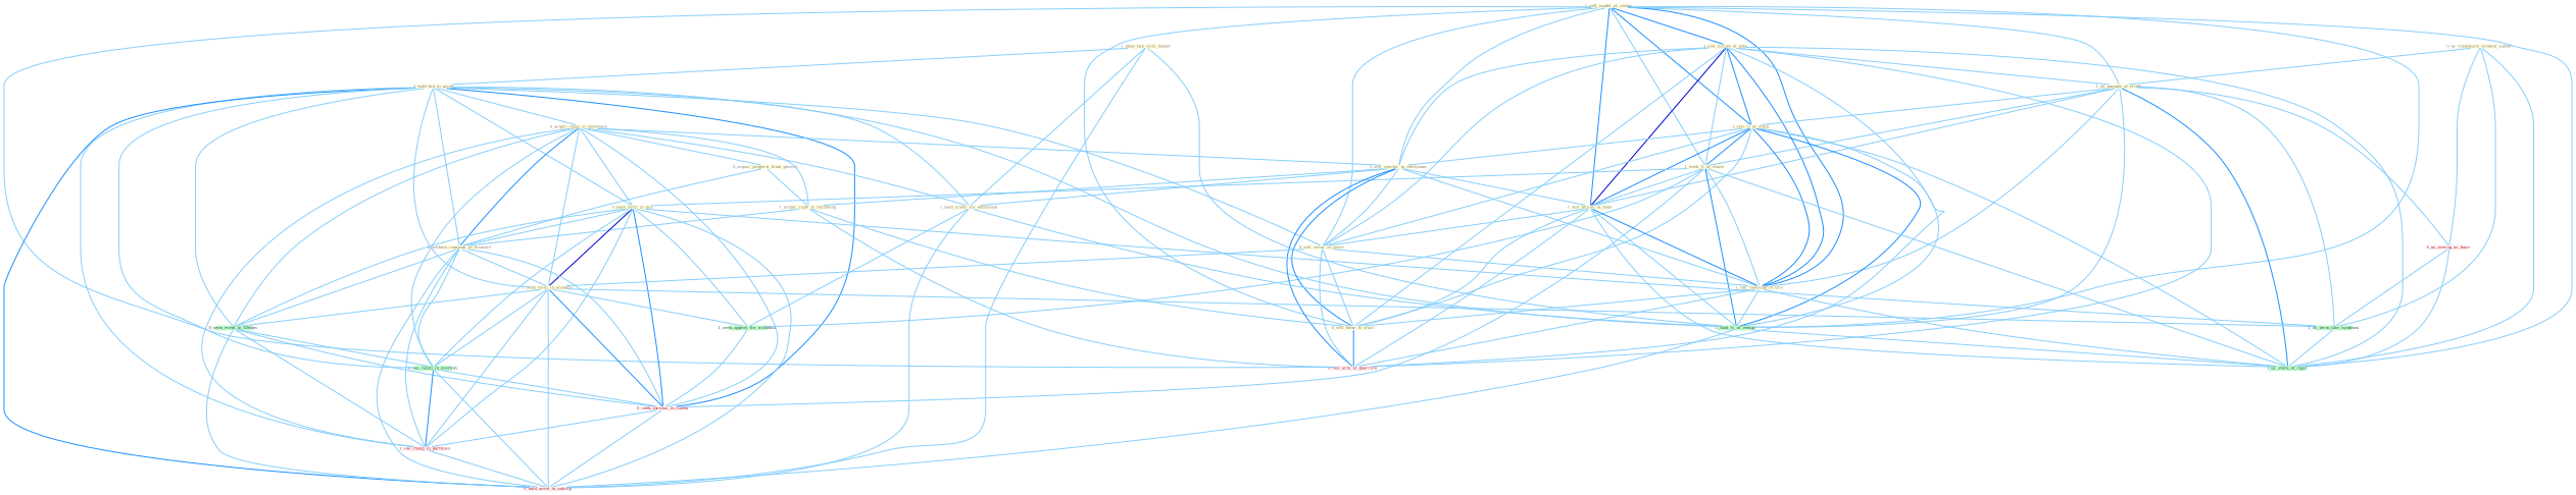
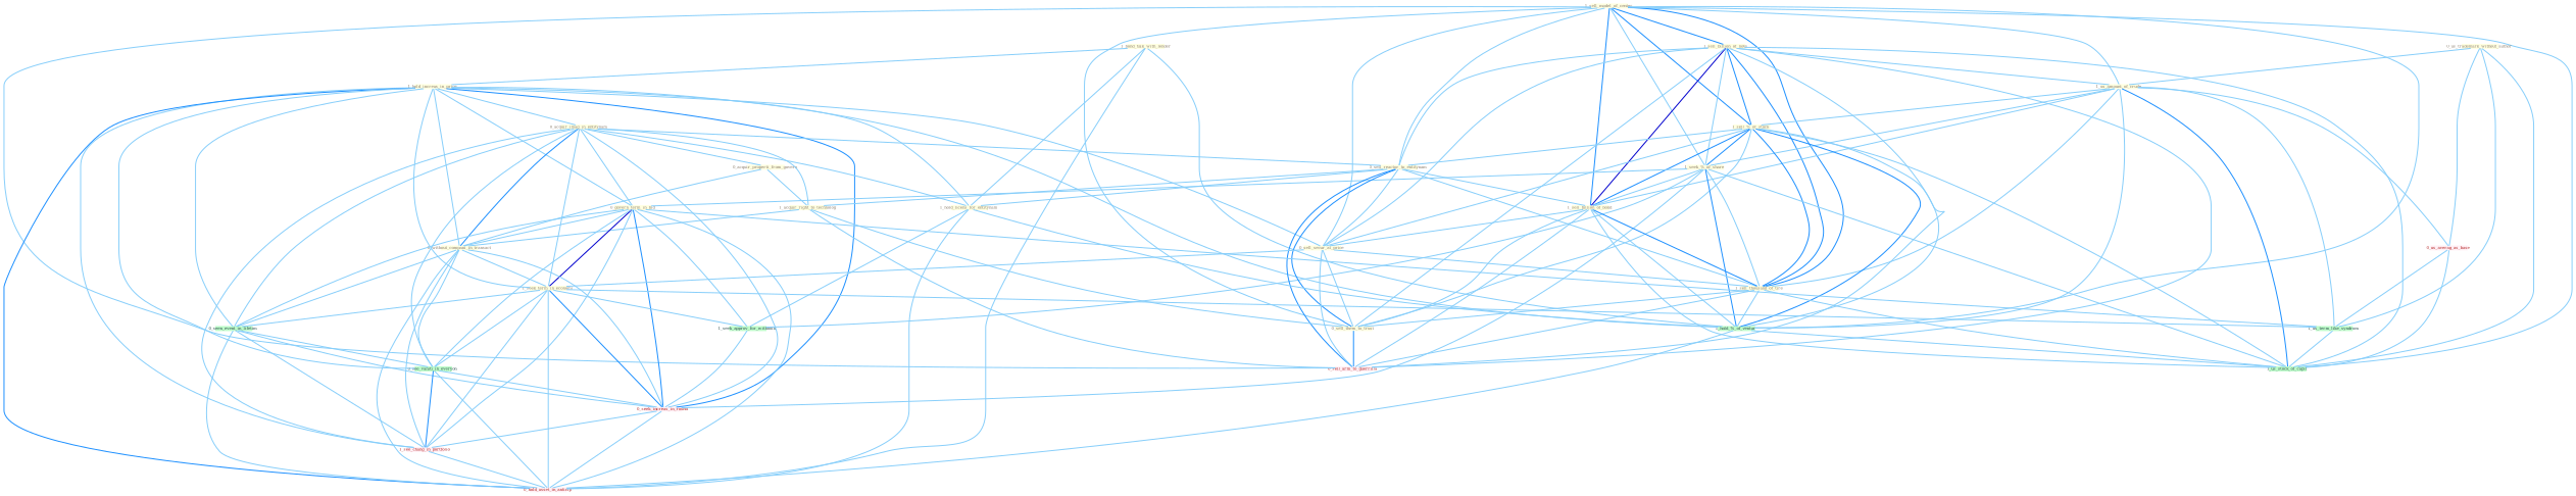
  graph {
    node [color="#ffffe0" fixedsize=true fontcolor="#8b7d6b" fontsize=4 shape=polygon style=filled]
    edge [color="#87cefa" w=1]
    "1_sell_model_of_center " [height=.06 width=.5]
    "1_sell_billion_of_note " [height=.06 width=.5]
    "0_us_trademark_without_author " [height=.06 width=.5]
    n4 [height=.06 label="1_bond_talk_with_lender" width=.5]
    "1_us_amount_of_crude " [height=.06 width=.5]
-   "1_hold_increas_in_price " [height=.06 width=.5 label="1_hold_bid_in_price"]
+   "1_hold_increas_in_price " [height=.06 width=.5]
    "1_sell_%_of_stock " [height=.06 width=.5]
    "1_seek_%_of_share " [height=.06 width=.5]
    "0_acquir_imag_in_entitynam " [height=.06 width=.5]
    "0_acquir_properti_from_govern " [height=.06 width=.5]
    "0_sell_reactor_to_entitynam " [height=.06 width=.5]
    "1_acquir_right_to_technolog " [height=.06 width=.5]
-   "0_seek_term_in_bid " [height=.06 width=.5]
+   "0_seek_term_in_bid " [height=.06 width=.5 label="0_govern_term_in_bid"]
    n14 [height=.06 label="0_without_compani_in_transact" width=.5]
    "1_sell_billion_of_bond " [height=.06 width=.5]
    "0_sell_secur_at_price " [height=.06 width=.5]
    "1_sell_thousand_of_tire " [height=.06 width=.5]
    "1_hold_licens_for_entitynam " [height=.06 width=.5]
    "0_sell_them_to_trust " [height=.06 width=.5]
    "1_seek_term_in_economi " [height=.06 width=.5]
    "0_us_averag_as_base " [color="#fff0f5" fontcolor="#b22222" height=.06 width=.5]
    "0_sell_arm_to_guerrilla " [color="#fff0f5" fontcolor="#b22222" height=.06 width=.5]
    "0_seek_increas_in_round " [color="#fff0f5" fontcolor="#b22222" height=.06 width=.5]
    "1_see_chang_in_portfolio " [color="#fff0f5" fontcolor="#b22222" height=.06 width=.5]
    "0_hold_asset_in_anticip " [color="#fff0f5" fontcolor="#b22222" height=.06 width=.5]
    "1_hold_%_of_ventur " [color="#BDFCC9" fontcolor="#2f4f4f" height=.06 width=.5]
    "1_us_stock_of_capit " [color="#BDFCC9" fontcolor="#2f4f4f" height=.06 width=.5]
    "1_us_term_like_syndrom " [color="#BDFCC9" fontcolor="#2f4f4f" height=.06 width=.5]
    "0_seen_event_in_lifetim " [color="#BDFCC9" fontcolor="#2f4f4f" height=.06 width=.5]
    "0_see_vaniti_in_everyon " [color="#BDFCC9" fontcolor="#2f4f4f" height=.06 width=.5]
    "1_seek_approv_for_withhold " [color="#BDFCC9" fontcolor="#2f4f4f" height=.06 width=.5]
    subgraph sub_1 {
      "1_sell_model_of_center "
      "1_sell_billion_of_note "
      "0_us_trademark_without_author "
      n4
      "1_us_amount_of_crude "
      "1_hold_increas_in_price "
      "1_sell_%_of_stock "
      "1_seek_%_of_share "
      "0_acquir_imag_in_entitynam "
      "0_acquir_properti_from_govern "
      "0_sell_reactor_to_entitynam "
      "1_acquir_right_to_technolog "
      "0_seek_term_in_bid "
      n14
      "1_sell_billion_of_bond "
      "0_sell_secur_at_price "
      "1_sell_thousand_of_tire "
      "1_hold_licens_for_entitynam "
      "0_sell_them_to_trust "
      "1_seek_term_in_economi "
    }
    subgraph sub_2 {
      "0_us_averag_as_base "
      "0_sell_arm_to_guerrilla "
      "0_seek_increas_in_round "
      "1_see_chang_in_portfolio "
      "0_hold_asset_in_anticip "
    }
    "1_sell_model_of_center " -- "1_sell_billion_of_note " [color="#1e90ff" w=2]
    "1_sell_model_of_center " -- "1_us_amount_of_crude "
    "1_sell_model_of_center " -- "1_sell_%_of_stock " [color="#1e90ff" w=2]
    "1_sell_model_of_center " -- "1_seek_%_of_share "
    "1_sell_model_of_center " -- "0_sell_reactor_to_entitynam "
    "1_sell_model_of_center " -- "1_sell_billion_of_bond " [color="#1e90ff" w=2]
    "1_sell_model_of_center " -- "0_sell_secur_at_price "
    "1_sell_model_of_center " -- "1_sell_thousand_of_tire " [color="#1e90ff" w=2]
    "1_sell_model_of_center " -- "0_sell_them_to_trust "
    "1_sell_model_of_center " -- "0_sell_arm_to_guerrilla "
    "1_sell_model_of_center " -- "1_hold_%_of_ventur "
    "1_sell_model_of_center " -- "1_us_stock_of_capit "
    "1_sell_billion_of_note " -- "1_us_amount_of_crude "
    "1_sell_billion_of_note " -- "1_sell_%_of_stock " [color="#1e90ff" w=2]
    "1_sell_billion_of_note " -- "1_seek_%_of_share "
    "1_sell_billion_of_note " -- "0_sell_reactor_to_entitynam "
    "1_sell_billion_of_note " -- "1_sell_billion_of_bond " [color="#0000cd" w=3]
    "1_sell_billion_of_note " -- "0_sell_secur_at_price "
    "1_sell_billion_of_note " -- "1_sell_thousand_of_tire " [color="#1e90ff" w=2]
    "1_sell_billion_of_note " -- "0_sell_them_to_trust "
    "1_sell_billion_of_note " -- "0_sell_arm_to_guerrilla "
    "1_sell_billion_of_note " -- "1_hold_%_of_ventur "
    "1_sell_billion_of_note " -- "1_us_stock_of_capit "
    "0_us_trademark_without_author " -- "1_us_amount_of_crude "
    "0_us_trademark_without_author " -- "0_us_averag_as_base "
    "0_us_trademark_without_author " -- "1_us_stock_of_capit "
    "0_us_trademark_without_author " -- "1_us_term_like_syndrom "
    n4 -- "1_hold_increas_in_price "
    n4 -- "1_hold_licens_for_entitynam "
    n4 -- "0_hold_asset_in_anticip "
    n4 -- "1_hold_%_of_ventur "
    "1_us_amount_of_crude " -- "1_sell_%_of_stock "
    "1_us_amount_of_crude " -- "1_seek_%_of_share "
    "1_us_amount_of_crude " -- "1_sell_billion_of_bond "
    "1_us_amount_of_crude " -- "1_sell_thousand_of_tire "
    "1_us_amount_of_crude " -- "0_us_averag_as_base "
    "1_us_amount_of_crude " -- "1_hold_%_of_ventur "
    "1_us_amount_of_crude " -- "1_us_stock_of_capit " [color="#1e90ff" w=2]
    "1_us_amount_of_crude " -- "1_us_term_like_syndrom "
    "1_hold_increas_in_price " -- "0_acquir_imag_in_entitynam "
    "1_hold_increas_in_price " -- "0_seek_term_in_bid "
    "1_hold_increas_in_price " -- n14
    "1_hold_increas_in_price " -- "0_sell_secur_at_price "
    "1_hold_increas_in_price " -- "1_hold_licens_for_entitynam "
    "1_hold_increas_in_price " -- "1_seek_term_in_economi "
    "1_hold_increas_in_price " -- "0_seek_increas_in_round " [color="#1e90ff" w=2]
    "1_hold_increas_in_price " -- "1_see_chang_in_portfolio "
    "1_hold_increas_in_price " -- "0_hold_asset_in_anticip " [color="#1e90ff" w=2]
    "1_hold_increas_in_price " -- "1_hold_%_of_ventur "
    "1_hold_increas_in_price " -- "0_seen_event_in_lifetim "
    "1_hold_increas_in_price " -- "0_see_vaniti_in_everyon "
    "1_sell_%_of_stock " -- "1_seek_%_of_share " [color="#1e90ff" w=2]
    "1_sell_%_of_stock " -- "0_sell_reactor_to_entitynam "
    "1_sell_%_of_stock " -- "1_sell_billion_of_bond " [color="#1e90ff" w=2]
    "1_sell_%_of_stock " -- "0_sell_secur_at_price "
    "1_sell_%_of_stock " -- "1_sell_thousand_of_tire " [color="#1e90ff" w=2]
    "1_sell_%_of_stock " -- "0_sell_them_to_trust "
    "1_sell_%_of_stock " -- "0_sell_arm_to_guerrilla "
    "1_sell_%_of_stock " -- "1_hold_%_of_ventur " [color="#1e90ff" w=2]
    "1_sell_%_of_stock " -- "1_us_stock_of_capit "
    "1_seek_%_of_share " -- "0_seek_term_in_bid "
    "1_seek_%_of_share " -- "1_sell_billion_of_bond "
    "1_seek_%_of_share " -- "1_sell_thousand_of_tire "
    "1_seek_%_of_share " -- "0_seek_increas_in_round "
    "1_seek_%_of_share " -- "1_hold_%_of_ventur " [color="#1e90ff" w=2]
    "1_seek_%_of_share " -- "1_us_stock_of_capit "
    "1_seek_%_of_share " -- "1_seek_approv_for_withhold "
    "0_acquir_imag_in_entitynam " -- "0_acquir_properti_from_govern "
    "0_acquir_imag_in_entitynam " -- "0_sell_reactor_to_entitynam "
    "0_acquir_imag_in_entitynam " -- "1_acquir_right_to_technolog "
    "0_acquir_imag_in_entitynam " -- "0_seek_term_in_bid "
    "0_acquir_imag_in_entitynam " -- n14 [color="#1e90ff" w=2]
    "0_acquir_imag_in_entitynam " -- "1_hold_licens_for_entitynam "
    "0_acquir_imag_in_entitynam " -- "1_seek_term_in_economi "
    "0_acquir_imag_in_entitynam " -- "0_seek_increas_in_round "
    "0_acquir_imag_in_entitynam " -- "1_see_chang_in_portfolio "
    "0_acquir_imag_in_entitynam " -- "0_seen_event_in_lifetim "
    "0_acquir_imag_in_entitynam " -- "0_see_vaniti_in_everyon "
    "0_acquir_properti_from_govern " -- "1_acquir_right_to_technolog "
    "0_acquir_properti_from_govern " -- n14
    "0_sell_reactor_to_entitynam " -- "1_acquir_right_to_technolog "
    "0_sell_reactor_to_entitynam " -- "1_sell_billion_of_bond "
    "0_sell_reactor_to_entitynam " -- "0_sell_secur_at_price "
    "0_sell_reactor_to_entitynam " -- "1_sell_thousand_of_tire "
    "0_sell_reactor_to_entitynam " -- "1_hold_licens_for_entitynam "
    "0_sell_reactor_to_entitynam " -- "0_sell_them_to_trust " [color="#1e90ff" w=2]
    "0_sell_reactor_to_entitynam " -- "0_sell_arm_to_guerrilla " [color="#1e90ff" w=2]
    "1_acquir_right_to_technolog " -- n14
    "1_acquir_right_to_technolog " -- "0_sell_them_to_trust "
    "1_acquir_right_to_technolog " -- "0_sell_arm_to_guerrilla "
    "0_seek_term_in_bid " -- n14
    "0_seek_term_in_bid " -- "1_seek_term_in_economi " [color="#0000cd" w=3]
    "0_seek_term_in_bid " -- "0_seek_increas_in_round " [color="#1e90ff" w=2]
    "0_seek_term_in_bid " -- "1_see_chang_in_portfolio "
    "0_seek_term_in_bid " -- "0_hold_asset_in_anticip "
    "0_seek_term_in_bid " -- "1_us_term_like_syndrom "
    "0_seek_term_in_bid " -- "0_seen_event_in_lifetim "
    "0_seek_term_in_bid " -- "0_see_vaniti_in_everyon "
    "0_seek_term_in_bid " -- "1_seek_approv_for_withhold "
    n14 -- "1_seek_term_in_economi "
    n14 -- "0_seek_increas_in_round "
    n14 -- "1_see_chang_in_portfolio "
    n14 -- "0_hold_asset_in_anticip "
    n14 -- "0_seen_event_in_lifetim "
    n14 -- "0_see_vaniti_in_everyon "
    "1_sell_billion_of_bond " -- "0_sell_secur_at_price "
    "1_sell_billion_of_bond " -- "1_sell_thousand_of_tire " [color="#1e90ff" w=2]
    "1_sell_billion_of_bond " -- "0_sell_them_to_trust "
    "1_sell_billion_of_bond " -- "0_sell_arm_to_guerrilla "
    "1_sell_billion_of_bond " -- "1_hold_%_of_ventur "
    "1_sell_billion_of_bond " -- "1_us_stock_of_capit "
    "0_sell_secur_at_price " -- "1_sell_thousand_of_tire "
    "0_sell_secur_at_price " -- "0_sell_them_to_trust "
    "0_sell_secur_at_price " -- "1_seek_term_in_economi "
    "0_sell_secur_at_price " -- "0_sell_arm_to_guerrilla "
    "1_sell_thousand_of_tire " -- "0_sell_them_to_trust "
    "1_sell_thousand_of_tire " -- "0_sell_arm_to_guerrilla "
    "1_sell_thousand_of_tire " -- "1_hold_%_of_ventur "
    "1_sell_thousand_of_tire " -- "1_us_stock_of_capit "
    "1_hold_licens_for_entitynam " -- "0_hold_asset_in_anticip "
    "1_hold_licens_for_entitynam " -- "1_hold_%_of_ventur "
    "1_hold_licens_for_entitynam " -- "1_seek_approv_for_withhold "
    "0_sell_them_to_trust " -- "0_sell_arm_to_guerrilla " [color="#1e90ff" w=2]
    "1_seek_term_in_economi " -- "0_seek_increas_in_round " [color="#1e90ff" w=2]
    "1_seek_term_in_economi " -- "1_see_chang_in_portfolio "
    "1_seek_term_in_economi " -- "0_hold_asset_in_anticip "
    "1_seek_term_in_economi " -- "1_us_term_like_syndrom "
    "1_seek_term_in_economi " -- "0_seen_event_in_lifetim "
    "1_seek_term_in_economi " -- "0_see_vaniti_in_everyon "
    "1_seek_term_in_economi " -- "1_seek_approv_for_withhold "
    "0_us_averag_as_base " -- "1_us_stock_of_capit "
    "0_us_averag_as_base " -- "1_us_term_like_syndrom "
    "0_seek_increas_in_round " -- "1_see_chang_in_portfolio "
    "0_seek_increas_in_round " -- "0_hold_asset_in_anticip "
    "1_see_chang_in_portfolio " -- "0_hold_asset_in_anticip "
    "1_hold_%_of_ventur " -- "0_hold_asset_in_anticip "
    "1_hold_%_of_ventur " -- "1_us_stock_of_capit "
    "1_us_term_like_syndrom " -- "1_us_stock_of_capit "
    "0_seen_event_in_lifetim " -- "0_seek_increas_in_round "
    "0_seen_event_in_lifetim " -- "1_see_chang_in_portfolio "
    "0_seen_event_in_lifetim " -- "0_hold_asset_in_anticip "
    "0_seen_event_in_lifetim " -- "0_see_vaniti_in_everyon "
    "0_see_vaniti_in_everyon " -- "0_seek_increas_in_round "
    "0_see_vaniti_in_everyon " -- "1_see_chang_in_portfolio " [color="#1e90ff" w=2]
    "0_see_vaniti_in_everyon " -- "0_hold_asset_in_anticip "
    "1_seek_approv_for_withhold " -- "0_seek_increas_in_round "
  }
